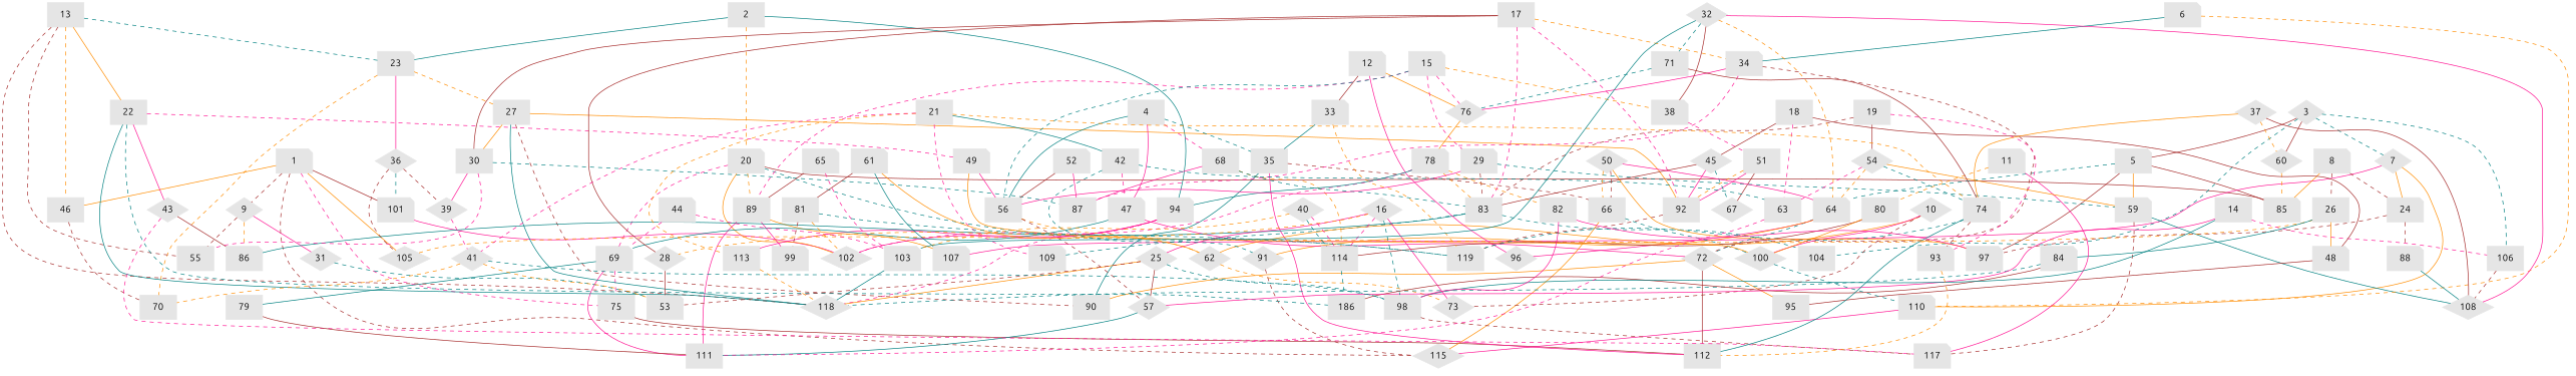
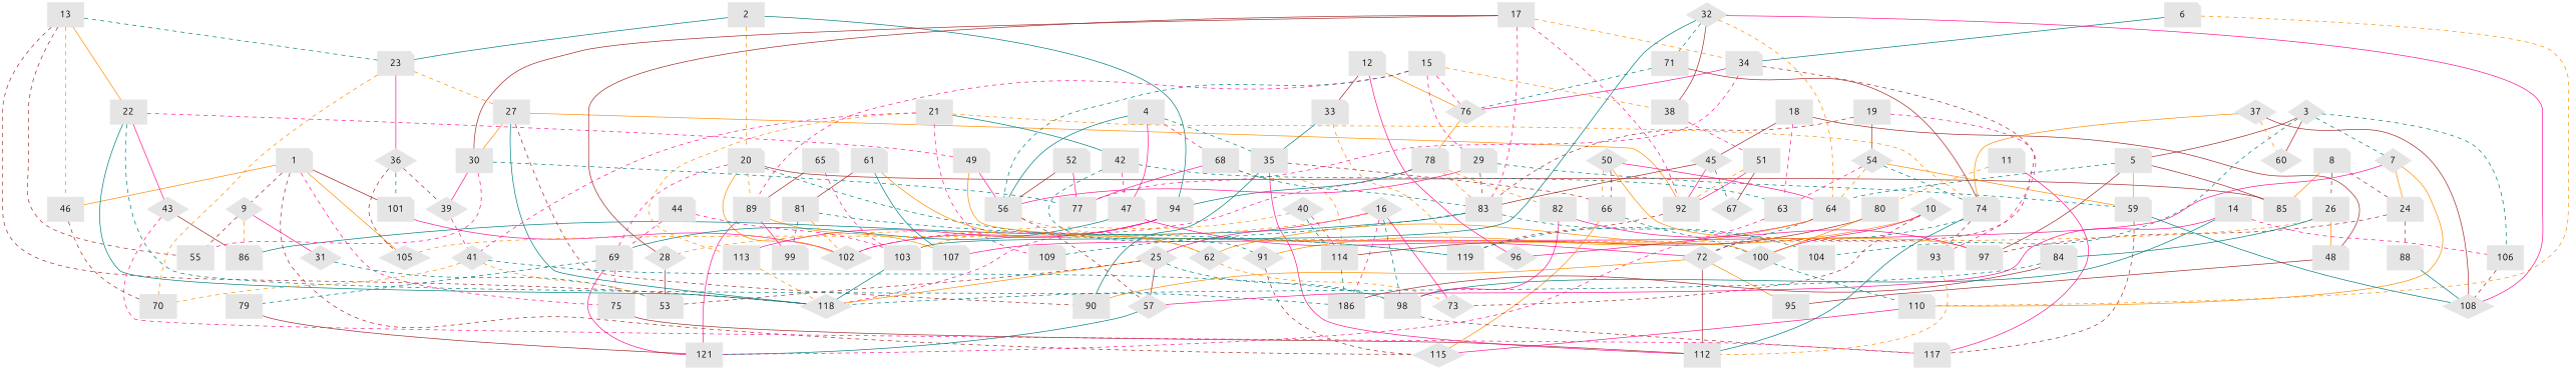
  graph {
    fontname=Ubuntu
    node [color=gray90 fontname=Ubuntu shape=note style=filled]
    edge [color=deeppink fontname=Ubuntu style=dashed]
    9 [shape=diamond]
    1
    46 [shape=box]
    75 [shape=box]
    101
    105 [shape=diamond]
    115 [shape=diamond]
    31 [shape=diamond]
    55 [shape=box]
    86
    70 [shape=box]
    112 [shape=box]
    102 [shape=diamond]
    2 [shape=box]
    20
    23
    94
    85
    89 [shape=box]
    69
    119
    27 [shape=box]
    36 [shape=diamond]
    118 [shape=diamond]
    113 [shape=box]
    3 [shape=diamond]
    5
    7 [shape=diamond]
    60 [shape=diamond]
    104 [shape=box]
    106 [shape=box]
    59
    64
    97
    110
    24
    107
    108 [shape=diamond]
    4 [shape=box]
    35 [shape=box]
    47
    56 [shape=box]
    68 [shape=box]
    90 [shape=box]
    66 [shape=box]
    72 [shape=diamond]
    62 [shape=diamond]
    57 [shape=diamond]
    114 [shape=box]
    83 [shape=box]
-   77 [shape=box label=87]
+   77 [shape=box]
    117
    96 [shape=diamond]
    91 [shape=diamond]
    6
    34
    76 [shape=diamond]
    88
    8
    26 [shape=box]
    48
    84
    53
    10 [shape=diamond]
    73 [shape=diamond]
    100 [shape=diamond]
    80 [shape=box]
    11
    12
    33
    78
    13 [shape=box]
    22 [shape=box]
    43 [shape=diamond]
    49
    n76 [label=186 shape=box]
    14 [shape=box]
    98
-   111 [shape=box]
+   111 [shape=box label=121]
    15
    29
    38
    51 [shape=box]
    99
    16 [shape=diamond]
    25 [shape=diamond]
    28 [shape=diamond]
    17 [shape=box]
    30 [shape=box]
    92 [shape=box]
    39 [shape=diamond]
    109
    18 [shape=box]
    45 [shape=diamond]
    63 [shape=box]
    67 [shape=diamond]
    95 [shape=box]
    19 [shape=box]
    54 [shape=diamond]
    93
    74
    79 [shape=box]
    21 [shape=box]
    41 [shape=diamond]
    42 [shape=box]
    32 [shape=diamond]
    71 [shape=box]
    103
    37 [shape=diamond]
    40 [shape=diamond]
    44
    50 [shape=diamond]
    52
    65
    61
    81 [shape=box]
    82 [shape=box]
    9 -- 31 [style=solid]
    9 -- 55 [color=brown]
    9 -- 86 [color=darkorange]
    1 -- 9 [color=brown]
    1 -- 46 [color=darkorange style=solid]
    1 -- 75
    1 -- 101 [color=brown style=solid]
    1 -- 105 [color=darkorange style=solid]
    1 -- 115 [color=brown]
    46 -- 70 [color=brown]
    75 -- 112 [color=brown style=solid]
    101 -- 102 [style=solid]
    31 -- 53 [color=teal]
    2 -- 20 [color=darkorange]
    2 -- 23 [color=teal style=solid]
    2 -- 94 [color=teal style=solid]
    20 -- 102 [color=darkorange style=solid]
    20 -- 85 [color=brown style=solid]
    20 -- 89 [color=darkorange]
    20 -- 69
    20 -- 119 [color=teal]
    23 -- 70 [color=darkorange]
    23 -- 27 [color=darkorange]
    23 -- 36 [style=solid]
    94 -- 102 [style=solid]
    94 -- 118
    94 -- 113 [style=solid]
    89 -- 107 [color=darkorange style=solid]
    89 -- 111 [style=solid]
    89 -- 99 [style=solid]
    69 -- 75
    69 -- 111 [style=solid]
-   69 -- 79 [color=teal style=solid]
+   69 -- 79 [color=teal]
    27 -- 118 [color=teal style=solid]
    27 -- 90 [color=brown]
    27 -- 30 [color=darkorange style=solid]
    27 -- 92 [color=darkorange style=solid]
    36 -- 101 [color=teal]
    36 -- 105 [color=brown]
    36 -- 39 [color=brown]
    113 -- 118 [color=darkorange]
    3 -- 5 [color=brown style=solid]
    3 -- 7 [color=teal]
    3 -- 60 [color=brown style=solid]
    3 -- 104 [color=teal]
    3 -- 106 [color=teal]
    5 -- 85 [color=brown style=solid]
    5 -- 59 [color=darkorange style=solid]
    5 -- 64 [color=teal]
    5 -- 97 [color=brown style=solid]
    7 -- 110 [color=darkorange style=solid]
    7 -- 24 [color=darkorange style=solid]
    7 -- 107 [style=solid]
-   60 -- 85 [color=darkorange]
    106 -- 108 [color=brown]
    59 -- 108 [color=teal style=solid]
    59 -- 117 [color=brown]
    64 -- 72 [color=teal]
    64 -- 96 [style=solid]
    64 -- 91 [color=darkorange style=solid]
    110 -- 115 [style=solid]
    24 -- 97 [color=brown]
    24 -- 88 [color=brown]
    4 -- 35 [color=teal]
    4 -- 47 [style=solid]
    4 -- 56 [color=teal style=solid]
    4 -- 68
    35 -- 112 [style=solid]
    35 -- 90 [color=teal style=solid]
    35 -- 66 [color=brown]
    47 -- 69 [color=teal style=solid]
    47 -- 72 [style=solid]
    56 -- 62 [color=darkorange]
    56 -- 57 [color=brown]
    68 -- 114 [color=darkorange]
    68 -- 83 [color=teal]
    68 -- 77 [style=solid]
    66 -- 115 [color=darkorange style=solid]
    66 -- 100 [color=teal]
    72 -- 112 [color=brown style=solid]
    72 -- 90 [color=darkorange style=solid]
    72 -- 95 [color=darkorange style=solid]
    62 -- 73 [color=darkorange]
    57 -- 111 [color=teal style=solid]
    114 -- n76 [color=teal]
    83 -- 86 [color=teal style=solid]
    83 -- 104 [color=teal]
    83 -- 109 [color=teal]
    91 -- 115 [color=brown]
    6 -- 110 [color=darkorange]
    6 -- 34 [color=teal style=solid]
    34 -- 72 [color=brown]
    34 -- 77
    34 -- 76 [style=solid]
    76 -- 78 [color=darkorange style=solid]
    88 -- 108 [color=teal style=solid]
    8 -- 85 [color=darkorange style=solid]
    8 -- 24 [color=brown]
    8 -- 26 [color=brown]
    26 -- 105 [color=darkorange]
    26 -- 48 [color=darkorange style=solid]
    26 -- 84 [color=teal style=solid]
    48 -- 95 [color=brown style=solid]
    84 -- 118 [color=teal]
    84 -- n76 [color=brown style=solid]
    10 -- 62 [color=darkorange style=solid]
    10 -- 73 [color=brown]
    10 -- 100 [style=solid]
    100 -- 110 [color=teal]
    80 -- 114 [color=brown style=solid]
    80 -- 100 [color=darkorange style=solid]
    11 -- 117 [style=solid]
    11 -- 80 [color=darkorange]
    12 -- 96 [style=solid]
    12 -- 76 [color=darkorange style=solid]
    12 -- 33 [color=brown style=solid]
    33 -- 119 [color=darkorange]
    33 -- 35 [color=teal style=solid]
    78 -- 102
    78 -- 94 [color=teal style=solid]
    78 -- 83 [color=darkorange]
    78 -- 82 [color=darkorange]
    13 -- 46 [color=darkorange]
    13 -- 55 [color=brown]
    13 -- 23 [color=teal]
    13 -- 118 [color=brown]
    13 -- 22 [color=darkorange style=solid]
    22 -- 118 [color=teal style=solid]
    22 -- 43 [style=solid]
    22 -- 49
    22 -- n76 [color=teal]
    43 -- 86 [color=brown style=solid]
    43 -- 117
    49 -- 56 [style=solid]
    49 -- 100 [color=darkorange style=solid]
    14 -- 106
    14 -- 57 [style=solid]
    14 -- 98 [color=teal style=solid]
    98 -- 117 [color=brown]
    15 -- 89
    15 -- 56 [color=teal]
    15 -- 76
    15 -- 29
    15 -- 38 [color=darkorange]
    29 -- 59 [color=teal]
    29 -- 56 [style=solid]
    29 -- 83 [color=brown]
    38 -- 51
    51 -- 92 [color=darkorange]
    51 -- 92 [style=solid]
    51 -- 67 [color=brown style=solid]
-   16 -- 114
+   16 -- n76
    16 -- 73 [style=solid]
    16 -- 98 [color=teal]
    16 -- 25 [style=solid]
    16 -- 28 [color=darkorange]
    25 -- 118 [color=darkorange style=solid]
    25 -- 57 [color=brown style=solid]
    25 -- 53 [color=brown]
    25 -- 98 [color=teal]
    28 -- 53 [color=brown style=solid]
    17 -- 83
    17 -- 34 [color=darkorange]
    17 -- 28 [color=brown style=solid]
    17 -- 30 [color=brown style=solid]
    17 -- 92
    30 -- 55
    30 -- 77 [color=teal]
    30 -- 39 [style=solid]
    92 -- 119 [color=brown]
    39 -- 41
    18 -- 48 [color=brown style=solid]
    18 -- 45 [color=brown style=solid]
    18 -- 63
    45 -- 83 [color=brown style=solid]
    45 -- 92 [style=solid]
    45 -- 67 [color=teal]
    63 -- 111
    19 -- 83 [color=brown]
    19 -- 54 [color=brown style=solid]
    19 -- 93
    54 -- 59 [color=darkorange style=solid]
    54 -- 64 [color=darkorange]
    54 -- 63
    54 -- 74 [color=teal]
    93 -- 112 [color=darkorange]
    74 -- 112 [color=teal style=solid]
    74 -- 119 [color=teal]
    74 -- 93 [color=brown]
    79 -- 111 [color=brown style=solid]
    21 -- 113 [color=darkorange]
    21 -- 109
    21 -- 74 [color=darkorange]
    21 -- 41
    21 -- 42 [color=teal style=solid]
    41 -- 70 [color=darkorange]
    41 -- 53 [color=darkorange]
    41 -- 98 [color=teal]
    42 -- 47
    42 -- 91 [color=teal]
    42 -- 63 [color=teal]
    32 -- 64 [color=darkorange]
    32 -- 108 [style=solid]
    32 -- 38 [color=brown style=solid]
    32 -- 71 [color=teal]
    32 -- 103 [color=teal style=solid]
    71 -- 76 [color=teal]
    71 -- 74 [color=brown style=solid]
    103 -- 118 [color=teal style=solid]
    37 -- 60 [color=darkorange]
    37 -- 108 [color=brown style=solid]
    37 -- 74 [color=darkorange style=solid]
    40 -- 114 [color=teal]
    40 -- 114
    40 -- 103 [color=darkorange]
    44 -- 69
    44 -- 103
    50 -- 64 [style=solid]
    50 -- 97 [color=darkorange style=solid]
    50 -- 66 [color=darkorange]
    50 -- 66 [color=brown]
    52 -- 56 [color=brown style=solid]
    52 -- 77 [style=solid]
    65 -- 89 [color=brown style=solid]
    65 -- 103
    61 -- 107 [color=teal style=solid]
    61 -- 62 [color=darkorange style=solid]
    61 -- 81 [color=brown style=solid]
    81 -- 102 [color=darkorange]
    81 -- 119 [color=teal]
    81 -- 99 [color=brown]
    82 -- 97 [style=solid]
    82 -- 98 [style=solid]
  }
